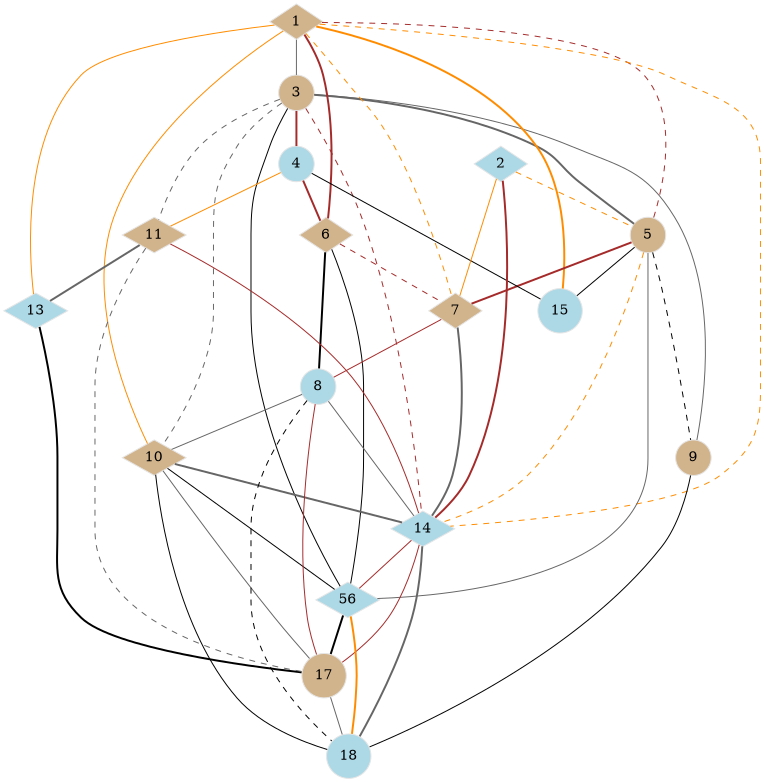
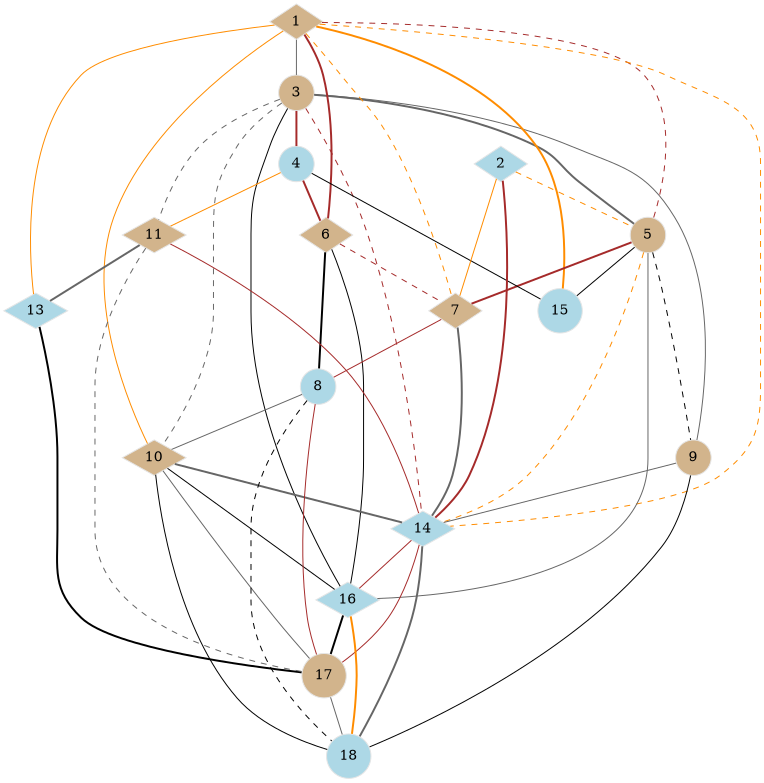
  graph {
    node [color=gray90 fillcolor=tan shape=diamond style=filled]
    edge [color=gray40 style=solid weight=1.0]
    3 [shape=circle]
    1
    5 [shape=circle]
    6
    7
    10
    13 [fillcolor=lightblue]
    14 [fillcolor=lightblue]
    15 [fillcolor=lightblue shape=circle]
    4 [fillcolor=lightblue shape=circle]
    9 [shape=circle]
    11
-   16 [fillcolor=lightblue label=56]
+   16 [fillcolor=lightblue]
    8 [fillcolor=lightblue shape=circle]
    17 [shape=circle]
    18 [fillcolor=lightblue shape=circle]
    2 [fillcolor=lightblue]
    3 -- 5 [style=bold]
    3 -- 10 [style=dashed]
    3 -- 14 [color=brown style=dashed]
    3 -- 4 [color=brown style=bold]
    3 -- 9
    3 -- 11 [style=dashed]
    3 -- 16 [color=black weight=2.0]
    1 -- 3 [weight=2.0]
    1 -- 5 [color=brown style=dashed]
    1 -- 6 [color=brown style=bold]
    1 -- 7 [color=darkorange style=dashed]
    1 -- 10 [color=darkorange]
    1 -- 13 [color=darkorange weight=3.0]
    1 -- 14 [color=darkorange style=dashed]
    1 -- 15 [color=darkorange style=bold]
    5 -- 7 [color=brown style=bold]
    5 -- 14 [color=darkorange style=dashed]
    5 -- 15 [color=black]
    5 -- 9 [color=black style=dashed]
    5 -- 16
    6 -- 7 [color=brown style=dashed weight=3.0]
    6 -- 16 [color=black weight=2.0]
    6 -- 8 [color=black style=bold]
    7 -- 14 [style=bold]
    7 -- 8 [color=brown weight=3.0]
    10 -- 14 [style=bold]
    10 -- 16 [color=black]
    10 -- 17
    10 -- 18 [color=black]
    13 -- 17 [color=black style=bold]
    14 -- 16 [color=brown]
    14 -- 17 [color=brown weight=3.0]
    14 -- 18 [style=bold]
    4 -- 6 [color=brown style=bold weight=2.0]
    4 -- 15 [color=black]
    4 -- 11 [color=darkorange]
-   8 -- 14 [weight=2.0]
+   9 -- 14 [weight=2.0]
    9 -- 18 [color=black]
    11 -- 13 [style=bold]
    11 -- 14 [color=brown weight=2.0]
    11 -- 17 [style=dashed]
    16 -- 17 [color=black style=bold weight=2.0]
    16 -- 18 [color=darkorange style=bold]
    8 -- 10
    8 -- 17 [color=brown]
    8 -- 18 [color=black style=dashed]
    17 -- 18
    2 -- 5 [color=darkorange style=dashed]
    2 -- 7 [color=darkorange]
    2 -- 14 [color=brown style=bold]
  }
